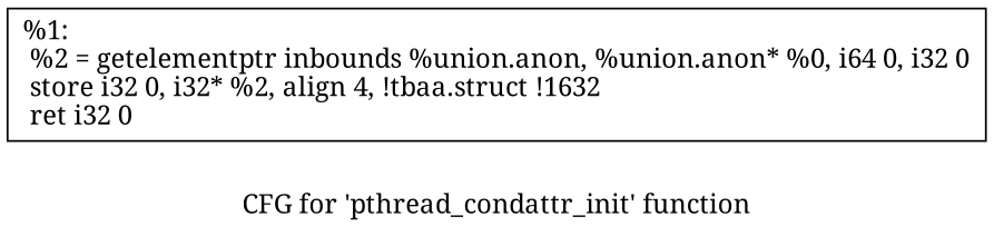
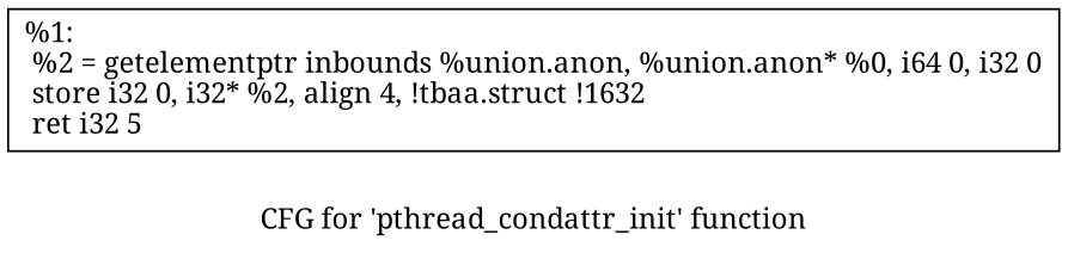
  digraph {
    label="CFG for 'pthread_condattr_init' function"
    fontname="Noto Serif"
-   n1 [label="{%1:\l  %2 = getelementptr inbounds %union.anon, %union.anon* %0, i64 0, i32 0\l  store i32 0, i32* %2, align 4, !tbaa.struct !1632\l  ret i32 0\l}" shape=record fontname="Noto Serif"]
+   n1 [label="{%1:\l  %2 = getelementptr inbounds %union.anon, %union.anon* %0, i64 0, i32 0\l  store i32 0, i32* %2, align 4, !tbaa.struct !1632\l  ret i32 5\l}" shape=record fontname="Noto Serif"]
  }
